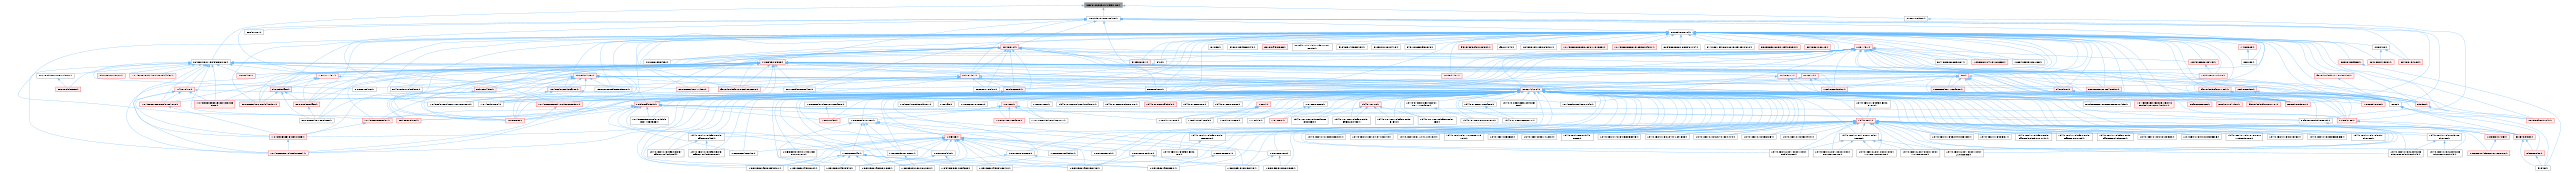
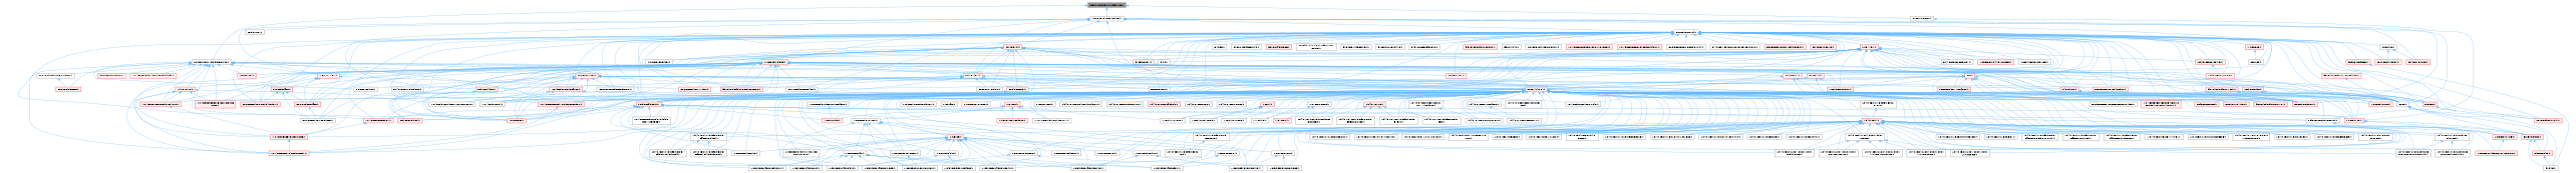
  digraph {
    node [color=grey40 fillcolor=white fontname=Helvetica fontsize=10 shape=box style=filled]
    edge [color=steelblue1 dir=back fontname=Helvetica fontsize=10 labelfontname=Helvetica labelfontsize=10 style=solid]
    n1 [color=gray40 fillcolor=grey60 fontcolor=black height=0.2 label="StaticAssertCompleteType.h" width=0.4]
    n2 [height=0.2 label="IsContiguousContainer.h" width=0.4]
    n3 [height=0.2 label="IsUEnumClass.h" width=0.4]
    n4 [height=0.2 label="PointerIsConvertibleFromTo.h" width=0.4]
    n5 [height=0.2 label="BasicArray.h" width=0.4]
    n6 [height=0.2 label="ContainersFwd.h" width=0.4]
    n7 [height=0.2 label="Core.h" width=0.4]
    n8 [color=red fillcolor="#FFF0F0" height=0.2 label="CoreSharedPCH.h" width=0.4]
    n9 [color=red fillcolor="#FFF0F0" height=0.2 label="StringView.h" width=0.4]
    n10 [color=red fillcolor="#FFF0F0" height=0.2 label="StringBuilder.h" width=0.4]
    n11 [color=red fillcolor="#FFF0F0" height=0.2 label="CoreMinimal.h" width=0.4]
    n12 [color=red fillcolor="#FFF0F0" height=0.2 label="StringOverload.h" width=0.4]
    n13 [color=red fillcolor="#FFF0F0" height=0.2 label="MemoryView.h" width=0.4]
    n14 [color=red fillcolor="#FFF0F0" height=0.2 label="StringConv.h" width=0.4]
    n15 [color=red fillcolor="#FFF0F0" height=0.2 label="StringFwd.h" width=0.4]
    n16 [color=red fillcolor="#FFF0F0" height=0.2 label="UnrealTemplate.h" width=0.4]
    n17 [color=red fillcolor="#FFF0F0" height=0.2 label="UnrealType.h" width=0.4]
    n18 [color=red fillcolor="#FFF0F0" height=0.2 label="UObjectGlobals.h" width=0.4]
    n19 [color=red fillcolor="#FFF0F0" height=0.2 label="MovieSceneEvaluationTrack.h" width=0.4]
    n20 [color=red fillcolor="#FFF0F0" height=0.2 label="PackageReload.h" width=0.4]
    n21 [color=red fillcolor="#FFF0F0" height=0.2 label="MovieSceneTrackImplementation.h" width=0.4]
    n22 [color=red fillcolor="#FFF0F0" height=0.2 label="MovieSceneEvalTemplate.h" width=0.4]
    n23 [color=red fillcolor="#FFF0F0" height=0.2 label="MovieSceneExecutionTokens.h" width=0.4]
    n24 [color=red fillcolor="#FFF0F0" height=0.2 label="MovieSceneSequenceInstance\lData.h" width=0.4]
    n25 [color=red fillcolor="#FFF0F0" height=0.2 label="InlineValue.h" width=0.4]
    n26 [color=red fillcolor="#FFF0F0" height=0.2 label="TraceFilter.h" width=0.4]
    n27 [color=red fillcolor="#FFF0F0" height=0.2 label="ChangeTransactor.h" width=0.4]
    n28 [color=red fillcolor="#FFF0F0" height=0.2 label="MovieScenePlaybackCapabilities.h" width=0.4]
    n29 [color=red fillcolor="#FFF0F0" height=0.2 label="SharedPointer.h" width=0.4]
    n30 [height=0.2 label="TypeContainer.h" width=0.4]
    n31 [color=red fillcolor="#FFF0F0" height=0.2 label="StrongObjectPtr.h" width=0.4]
    n32 [height=0.2 label="StrongObjectPtrTemplates.h" width=0.4]
    n33 [color=red fillcolor="#FFF0F0" height=0.2 label="ArrayView.h" width=0.4]
    n34 [color=red fillcolor="#FFF0F0" height=0.2 label="AssetData.h" width=0.4]
    n35 [color=red fillcolor="#FFF0F0" height=0.2 label="AttributesContainer.h" width=0.4]
    n36 [color=red fillcolor="#FFF0F0" height=0.2 label="AttributesRuntime.h" width=0.4]
    n37 [height=0.2 label="BulkDataScopedLock.h" width=0.4]
    n38 [color=red fillcolor="#FFF0F0" height=0.2 label="BytesToHex.h" width=0.4]
    n39 [color=red fillcolor="#FFF0F0" height=0.2 label="CompositeBuffer.h" width=0.4]
    n40 [height=0.2 label="CompactBinaryPackage.h" width=0.4]
    n41 [height=0.2 label="CurveEditorTreeFilter.h" width=0.4]
    n42 [color=red fillcolor="#FFF0F0" height=0.2 label="FileHelper.h" width=0.4]
    n43 [height=0.2 label="Find.h" width=0.4]
    n44 [height=0.2 label="CaseConversion.h" width=0.4]
    n45 [color=red fillcolor="#FFF0F0" height=0.2 label="CompactBinaryWriter.h" width=0.4]
    n46 [color=red fillcolor="#FFF0F0" height=0.2 label="GenericPlatformCrashContext.h" width=0.4]
    n47 [color=red fillcolor="#FFF0F0" height=0.2 label="PackagePath.h" width=0.4]
    n48 [height=0.2 label="MovieSceneConsoleVariable\lTrackInterface.h" width=0.4]
    n49 [color=red fillcolor="#FFF0F0" height=0.2 label="MovieSceneSection.h" width=0.4]
    n50 [height=0.2 label="ReferenceChainSearch.h" width=0.4]
    n51 [height=0.2 label="ParseTokens.h" width=0.4]
    n52 [color=red fillcolor="#FFF0F0" height=0.2 label="IAssetCompilingManager.h" width=0.4]
    n53 [height=0.2 label="ILocalizedTextSource.h" width=0.4]
    n54 [height=0.2 label="INavigationTool.h" width=0.4]
    n55 [color=red fillcolor="#FFF0F0" height=0.2 label="MappedName.h" width=0.4]
    n56 [color=red fillcolor="#FFF0F0" height=0.2 label="MeshDescription.h" width=0.4]
    n57 [color=red fillcolor="#FFF0F0" height=0.2 label="RenderGraphUtils.h" width=0.4]
    n58 [color=red fillcolor="#FFF0F0" height=0.2 label="SequencerKeyCollection.h" width=0.4]
    n59 [color=red fillcolor="#FFF0F0" height=0.2 label="Shader.h" width=0.4]
    n60 [color=red fillcolor="#FFF0F0" height=0.2 label="StridedView.h" width=0.4]
    n61 [color=red fillcolor="#FFF0F0" height=0.2 label="AssetRegistryInterface.h" width=0.4]
    n62 [height=0.2 label="BVTree.h" width=0.4]
    n63 [height=0.2 label="BuiltInChannelEditors.h" width=0.4]
    n64 [height=0.2 label="ChaosInterfaceUtils.h" width=0.4]
    n65 [color=red fillcolor="#FFF0F0" height=0.2 label="CompactBinarySerialization.h" width=0.4]
    n66 [color=red fillcolor="#FFF0F0" height=0.2 label="CoreFwd.h" width=0.4]
    n67 [color=red fillcolor="#FFF0F0" height=0.2 label="EngineAnalytics.h" width=0.4]
    n68 [color=red fillcolor="#FFF0F0" height=0.2 label="GenericPlatformSurvey.h" width=0.4]
    n69 [height=0.2 label="LandscapeTextureStorageProvider.h" width=0.4]
    n70 [color=red fillcolor="#FFF0F0" height=0.2 label="MovieSceneDirectorBlueprint\lEndpointCustomization.h" width=0.4]
    n71 [color=red fillcolor="#FFF0F0" height=0.2 label="ReferencePose.h" width=0.4]
    n72 [color=red fillcolor="#FFF0F0" height=0.2 label="CpuProfilerTrace.h" width=0.4]
    n73 [height=0.2 label="DataflowSimulationGeometry\lCache.h" width=0.4]
    n74 [height=0.2 label="EngineBuildSettings.h" width=0.4]
    n75 [height=0.2 label="ExceptionHandling.h" width=0.4]
    n76 [height=0.2 label="FileManagerGeneric.h" width=0.4]
    n77 [color=red fillcolor="#FFF0F0" height=0.2 label="FormatStringSan.h" width=0.4]
    n78 [height=0.2 label="Frames.h" width=0.4]
    n79 [color=red fillcolor="#FFF0F0" height=0.2 label="GenericPlatformMath.h" width=0.4]
    n80 [color=red fillcolor="#FFF0F0" height=0.2 label="GenericPlatformNamedPipe.h" width=0.4]
    n81 [color=red fillcolor="#FFF0F0" height=0.2 label="GenericPlatformSplash.h" width=0.4]
    n82 [height=0.2 label="GeomUtils.h" width=0.4]
    n83 [height=0.2 label="HairStrandsInterpolation.h" width=0.4]
    n84 [height=0.2 label="ISequencerObjectSchema.h" width=0.4]
    n85 [height=0.2 label="IsTString.h" width=0.4]
    n86 [color=red fillcolor="#FFF0F0" height=0.2 label="LockFreeList.h" width=0.4]
    n87 [color=red fillcolor="#FFF0F0" height=0.2 label="MiscTrace.h" width=0.4]
    n88 [color=red fillcolor="#FFF0F0" height=0.2 label="MovieSceneLatentActionManager.h" width=0.4]
    n89 [color=red fillcolor="#FFF0F0" height=0.2 label="MovieSceneSequenceTransform.h" width=0.4]
    n90 [color=red fillcolor="#FFF0F0" height=0.2 label="NavigationToolDefines.h" width=0.4]
    n91 [height=0.2 label="NavigationToolItemMenuContext.h" width=0.4]
    n92 [height=0.2 label="NavigationToolItemUtils.h" width=0.4]
    n93 [height=0.2 label="OodleDataCompressionUtil.h" width=0.4]
    n94 [color=red fillcolor="#FFF0F0" height=0.2 label="SceneInterface.h" width=0.4]
    n95 [color=red fillcolor="#FFF0F0" height=0.2 label="Set.h" width=0.4]
    n96 [color=red fillcolor="#FFF0F0" height=0.2 label="SharedBuffer.h" width=0.4]
    n97 [height=0.2 label="SkinnedMeshComponentExtensions.h" width=0.4]
    n98 [color=red fillcolor="#FFF0F0" height=0.2 label="StateTreePropertyRefHelpers.h" width=0.4]
    n99 [color=red fillcolor="#FFF0F0" height=0.2 label="StringFormatArg.h" width=0.4]
    n100 [height=0.2 label="URLRequestFilter.h" width=0.4]
    n101 [color=red fillcolor="#FFF0F0" height=0.2 label="CoreUObject.h" width=0.4]
    n102 [height=0.2 label="Engine.h" width=0.4]
    n103 [color=red fillcolor="#FFF0F0" height=0.2 label="SlateBasics.h" width=0.4]
    n104 [color=red fillcolor="#FFF0F0" height=0.2 label="AIController.h" width=0.4]
    n105 [height=0.2 label="AIPerceptionSystem.h" width=0.4]
    n106 [height=0.2 label="AISenseConfig.h" width=0.4]
    n107 [height=0.2 label="AISenseEvent_Hearing.h" width=0.4]
    n108 [height=0.2 label="AISense_Blueprint.h" width=0.4]
    n109 [height=0.2 label="AIPerceptionComponent.h" width=0.4]
    n110 [height=0.2 label="AISenseConfig_Blueprint.h" width=0.4]
    n111 [height=0.2 label="AISenseConfig_Damage.h" width=0.4]
    n112 [height=0.2 label="AISenseConfig_Hearing.h" width=0.4]
    n113 [height=0.2 label="AISenseConfig_Prediction.h" width=0.4]
    n114 [height=0.2 label="AISenseConfig_Sight.h" width=0.4]
    n115 [height=0.2 label="AISenseConfig_Team.h" width=0.4]
    n116 [height=0.2 label="AISenseConfig_Touch.h" width=0.4]
    n117 [color=red fillcolor="#FFF0F0" height=0.2 label="AIDataProvider.h" width=0.4]
    n118 [color=red fillcolor="#FFF0F0" height=0.2 label="AIDataProvider_QueryParams.h" width=0.4]
    n119 [height=0.2 label="AIAsyncTaskBlueprintProxy.h" width=0.4]
    n120 [height=0.2 label="AIBlueprintHelperLibrary.h" width=0.4]
    n121 [height=0.2 label="AIConfig.h" width=0.4]
    n122 [height=0.2 label="AIHotSpotManager.h" width=0.4]
    n123 [height=0.2 label="AIModule.h" width=0.4]
    n124 [height=0.2 label="AIPerceptionListenerInterface.h" width=0.4]
    n125 [height=0.2 label="AIPerceptionStimuliSource\lComponent.h" width=0.4]
    n126 [height=0.2 label="AIPerceptionTypes.h" width=0.4]
    n127 [color=red fillcolor="#FFF0F0" height=0.2 label="AISense.h" width=0.4]
    n128 [height=0.2 label="AISense_Damage.h" width=0.4]
    n129 [height=0.2 label="AISenseEvent_Damage.h" width=0.4]
    n130 [height=0.2 label="AISense_Hearing.h" width=0.4]
    n131 [height=0.2 label="AISense_Prediction.h" width=0.4]
    n132 [height=0.2 label="AISense_Sight.h" width=0.4]
    n133 [height=0.2 label="AISightTargetInterface.h" width=0.4]
    n134 [height=0.2 label="AISense_Team.h" width=0.4]
    n135 [height=0.2 label="AISense_Touch.h" width=0.4]
    n136 [height=0.2 label="AISenseEvent.h" width=0.4]
    n137 [color=red fillcolor="#FFF0F0" height=0.2 label="AIResourceInterface.h" width=0.4]
    n138 [height=0.2 label="AIResources.h" width=0.4]
    n139 [color=red fillcolor="#FFF0F0" height=0.2 label="AISystem.h" width=0.4]
    n140 [height=0.2 label="AISystemBase.h" width=0.4]
    n141 [color=red fillcolor="#FFF0F0" height=0.2 label="AITask.h" width=0.4]
    n142 [height=0.2 label="AITask_LockLogic.h" width=0.4]
    n143 [height=0.2 label="AITask_MoveTo.h" width=0.4]
    n144 [height=0.2 label="AITask_RunEQS.h" width=0.4]
    n145 [color=red fillcolor="#FFF0F0" height=0.2 label="AITypes.h" width=0.4]
    n146 [color=red fillcolor="#FFF0F0" height=0.2 label="AbilityAsync.h" width=0.4]
    n147 [height=0.2 label="AbilityAsync_WaitAttribute\lChanged.h" width=0.4]
    n148 [height=0.2 label="AbilityAsync_WaitGameplay\lEffectApplied.h" width=0.4]
    n149 [height=0.2 label="AbilityAsync_WaitGameplay\lEvent.h" width=0.4]
    n150 [height=0.2 label="AbilityAsync_WaitGameplay\lTag.h" width=0.4]
    n151 [height=0.2 label="AbilitySystemBlueprintLibrary.h" width=0.4]
    n152 [height=0.2 label="AbilitySystemComponent.h" width=0.4]
    n153 [height=0.2 label="AbilitySystemDebugHUD.h" width=0.4]
    n154 [color=red fillcolor="#FFF0F0" height=0.2 label="AbilitySystemGlobals.h" width=0.4]
    n155 [height=0.2 label="AbilitySystemInterface.h" width=0.4]
    n156 [height=0.2 label="AbilitySystemTestPawn.h" width=0.4]
    n157 [height=0.2 label="AbilitySystemLog.h" width=0.4]
    n158 [height=0.2 label="AbilitySystemReplication\lProxyInterface.h" width=0.4]
    n159 [height=0.2 label="AbilitySystemStats.h" width=0.4]
    n160 [height=0.2 label="AbilitySystemTestAttribute\lSet.h" width=0.4]
    n161 [color=red fillcolor="#FFF0F0" height=0.2 label="AbilityTask.h" width=0.4]
    n162 [height=0.2 label="AbilityTask_ApplyRootMotion\lConstantForce.h" width=0.4]
    n163 [height=0.2 label="AbilityTask_ApplyRootMotion\lJumpForce.h" width=0.4]
    n164 [height=0.2 label="AbilityTask_ApplyRootMotion\lMoveToActorForce.h" width=0.4]
    n165 [height=0.2 label="AbilityTask_ApplyRootMotion\lMoveToForce.h" width=0.4]
    n166 [height=0.2 label="AbilityTask_ApplyRootMotion\lRadialForce.h" width=0.4]
    n167 [height=0.2 label="AbilityTask_ApplyRootMotion\l_Base.h" width=0.4]
    n168 [height=0.2 label="AbilityTask_MoveToLocation.h" width=0.4]
    n169 [height=0.2 label="AbilityTask_NetworkSyncPoint.h" width=0.4]
    n170 [height=0.2 label="AbilityTask_PlayAnimAndWait.h" width=0.4]
    n171 [height=0.2 label="AbilityTask_PlayMontageAnd\lWait.h" width=0.4]
    n172 [height=0.2 label="AbilityTask_Repeat.h" width=0.4]
    n173 [height=0.2 label="AbilityTask_SpawnActor.h" width=0.4]
    n174 [height=0.2 label="AbilityTask_StartAbility\lState.h" width=0.4]
    n175 [height=0.2 label="AbilityTask_VisualizeTargeting.h" width=0.4]
    n176 [height=0.2 label="AbilityTask_WaitAbilityActivate.h" width=0.4]
    n177 [height=0.2 label="AbilityTask_WaitAbilityCommit.h" width=0.4]
    n178 [height=0.2 label="AbilityTask_WaitAttribute\lChange.h" width=0.4]
    n179 [height=0.2 label="AbilityTask_WaitAttribute\lChangeRatioThreshold.h" width=0.4]
    n180 [height=0.2 label="AbilityTask_WaitAttribute\lChangeThreshold.h" width=0.4]
    n181 [height=0.2 label="AbilityTask_WaitCancel.h" width=0.4]
    n182 [height=0.2 label="AbilityTask_WaitConfirm.h" width=0.4]
    n183 [height=0.2 label="AbilityTask_WaitConfirmCancel.h" width=0.4]
    n184 [height=0.2 label="AbilityTask_WaitDelay.h" width=0.4]
    n185 [height=0.2 label="AbilityTask_WaitGameplay\lEffectApplied.h" width=0.4]
    n186 [height=0.2 label="AbilityTask_WaitGameplay\lEffectApplied_Self.h" width=0.4]
    n187 [height=0.2 label="AbilityTask_WaitGameplay\lEffectApplied_Target.h" width=0.4]
    n188 [height=0.2 label="AbilityTask_WaitGameplay\lEffectBlockedImmunity.h" width=0.4]
    n189 [height=0.2 label="AbilityTask_WaitGameplay\lEffectRemoved.h" width=0.4]
    n190 [height=0.2 label="AbilityTask_WaitGameplay\lEffectStackChange.h" width=0.4]
    n191 [height=0.2 label="AbilityTask_WaitGameplay\lEvent.h" width=0.4]
    n192 [height=0.2 label="AbilityTask_WaitGameplay\lTagBase.h" width=0.4]
    n193 [height=0.2 label="AbilityTask_WaitGameplay\lTag.h" width=0.4]
-   n194 [height=0.2 label="AbilityTask_WaitInputPress.h" width=0.4]
+   n194 [height=0.2 label="AbilityTask_CoreMinimal.h" width=0.4]
    n195 [height=0.2 label="AISystem_WaitInputRelease.h" width=0.4]
    n196 [height=0.2 label="AbilityTask_WaitMovement\lModeChange.h" width=0.4]
    n197 [height=0.2 label="AbilityTask_WaitOverlap.h" width=0.4]
    n198 [height=0.2 label="AbilityTask_WaitTargetData.h" width=0.4]
    n199 [height=0.2 label="AbilityTask_WaitVelocity\lChange.h" width=0.4]
    n1 -> n2
    n1 -> n3
    n1 -> n4
    n2 -> n5
    n2 -> n6
    n2 -> n7
    n2 -> n8
    n2 -> n9
    n2 -> n10
    n2 -> n11
    n2 -> n12
    n2 -> n13
    n2 -> n14
    n2 -> n15
    n2 -> n16
    n3 -> n17
    n4 -> n7
    n4 -> n8
    n4 -> n11
    n4 -> n13
    n4 -> n18
    n4 -> n19
    n4 -> n20
    n4 -> n21
    n4 -> n22
    n4 -> n23
    n4 -> n24
    n4 -> n25
    n4 -> n26
    n4 -> n27
    n4 -> n28
    n4 -> n29
    n4 -> n30
    n4 -> n31
    n4 -> n32
    n6 -> n7
    n6 -> n8
    n6 -> n11
    n6 -> n18
    n6 -> n33
    n6 -> n34
    n6 -> n35
    n6 -> n36
    n6 -> n37
    n6 -> n38
    n6 -> n39
    n6 -> n40
    n6 -> n41
    n6 -> n42
    n6 -> n43
    n6 -> n44
    n6 -> n45
    n6 -> n46
    n6 -> n47
    n6 -> n48
    n6 -> n49
    n6 -> n50
    n6 -> n51
    n6 -> n52
    n6 -> n53
    n6 -> n54
    n6 -> n55
    n6 -> n56
    n6 -> n57
    n6 -> n58
    n6 -> n59
    n6 -> n60
    n6 -> n61
    n6 -> n62
    n6 -> n63
    n6 -> n64
    n6 -> n65
    n6 -> n66
    n6 -> n67
    n6 -> n68
    n6 -> n69
    n6 -> n70
    n6 -> n71
    n6 -> n72
    n6 -> n73
    n6 -> n74
    n6 -> n75
    n6 -> n76
    n6 -> n77
    n6 -> n78
    n6 -> n79
    n6 -> n80
    n6 -> n81
    n6 -> n82
    n6 -> n83
    n6 -> n84
    n6 -> n85
    n6 -> n86
    n6 -> n87
    n6 -> n88
    n6 -> n89
    n6 -> n90
    n6 -> n91
    n6 -> n92
    n6 -> n93
    n6 -> n94
    n6 -> n95
    n6 -> n96
    n6 -> n97
    n6 -> n98
    n6 -> n99
    n6 -> n100
    n7 -> n101
    n7 -> n102
    n7 -> n103
    n9 -> n10
    n9 -> n18
    n9 -> n34
    n9 -> n42
    n9 -> n44
    n9 -> n45
    n9 -> n46
    n9 -> n47
    n9 -> n51
    n10 -> n34
    n11 -> n7
    n11 -> n8
    n11 -> n19
    n11 -> n20
    n11 -> n21
    n11 -> n22
    n11 -> n23
    n11 -> n24
    n11 -> n49
    n11 -> n50
    n11 -> n55
    n11 -> n59
    n11 -> n67
    n11 -> n68
    n11 -> n69
    n11 -> n70
    n11 -> n71
    n11 -> n104
    n11 -> n105
    n11 -> n106
    n11 -> n107
    n11 -> n108
    n11 -> n109
    n11 -> n110
    n11 -> n111
    n11 -> n112
    n11 -> n113
    n11 -> n114
    n11 -> n115
    n11 -> n116
    n11 -> n117
    n11 -> n118
    n11 -> n119
    n11 -> n120
    n11 -> n121
    n11 -> n122
    n11 -> n123
    n11 -> n124
    n11 -> n125
    n11 -> n126
    n11 -> n127
    n11 -> n128
    n11 -> n129
    n11 -> n130
    n11 -> n131
    n11 -> n132
    n11 -> n133
    n11 -> n134
    n11 -> n135
    n11 -> n136
    n11 -> n137
    n11 -> n138
    n11 -> n139
    n11 -> n140
    n11 -> n141
    n11 -> n142
    n11 -> n143
    n11 -> n144
    n11 -> n145
    n11 -> n146
    n11 -> n147
    n11 -> n148
    n11 -> n149
    n11 -> n150
    n11 -> n151
    n11 -> n152
    n11 -> n153
    n11 -> n154
    n11 -> n155
    n11 -> n156
    n11 -> n157
    n11 -> n158
    n11 -> n159
    n11 -> n160
    n11 -> n161
    n11 -> n162
    n11 -> n163
    n11 -> n164
    n11 -> n165
    n11 -> n166
    n11 -> n167
    n11 -> n168
    n11 -> n169
    n11 -> n170
    n11 -> n171
    n11 -> n172
    n11 -> n173
    n11 -> n174
    n11 -> n175
    n11 -> n176
    n11 -> n177
    n11 -> n178
    n11 -> n179
    n11 -> n180
    n11 -> n181
    n11 -> n182
    n11 -> n183
    n11 -> n184
    n11 -> n185
    n11 -> n186
    n11 -> n187
    n11 -> n188
    n11 -> n189
    n11 -> n190
    n11 -> n191
    n11 -> n192
    n11 -> n193
    n11 -> n194
    n11 -> n195
    n11 -> n196
    n11 -> n197
    n11 -> n198
    n11 -> n199
    n13 -> n39
    n13 -> n45
    n13 -> n65
    n13 -> n96
    n14 -> n7
    n14 -> n8
    n14 -> n11
    n15 -> n9
    n15 -> n10
    n15 -> n17
    n15 -> n18
    n15 -> n34
    n15 -> n38
    n15 -> n42
    n15 -> n43
    n15 -> n44
    n15 -> n45
    n15 -> n46
    n15 -> n47
    n15 -> n51
    n15 -> n54
    n15 -> n59
    n15 -> n65
    n15 -> n100
    n16 -> n7
    n16 -> n8
    n16 -> n9
    n16 -> n10
    n16 -> n11
    n16 -> n13
    n16 -> n14
    n16 -> n17
    n16 -> n18
    n16 -> n19
    n16 -> n20
    n16 -> n21
    n16 -> n22
    n16 -> n23
    n16 -> n24
    n16 -> n25
    n16 -> n26
    n16 -> n34
    n16 -> n39
    n16 -> n40
    n16 -> n41
    n16 -> n42
    n16 -> n46
    n16 -> n56
    n16 -> n57
    n16 -> n59
    n16 -> n60
    n16 -> n95
    n16 -> n96
    n17 -> n101
    n17 -> n117
    n18 -> n17
    n18 -> n20
    n18 -> n34
    n18 -> n48
    n18 -> n49
    n18 -> n50
    n18 -> n101
    n18 -> n104
    n18 -> n105
    n18 -> n106
    n18 -> n107
    n18 -> n108
    n21 -> n19
    n22 -> n19
    n23 -> n22
    n25 -> n19
    n25 -> n21
    n25 -> n22
    n25 -> n23
    n25 -> n24
    n29 -> n7
    n29 -> n8
    n29 -> n11
    n29 -> n17
    n29 -> n30
    n29 -> n34
    n29 -> n41
    n29 -> n49
    n29 -> n54
    n29 -> n58
    n29 -> n63
    n29 -> n84
    n29 -> n90
    n29 -> n91
    n32 -> n31
    n33 -> n7
    n33 -> n8
    n33 -> n17
    n33 -> n18
    n33 -> n19
    n33 -> n20
    n33 -> n21
    n33 -> n34
    n33 -> n35
    n33 -> n36
    n33 -> n37
    n33 -> n38
    n33 -> n39
    n33 -> n41
    n33 -> n42
    n33 -> n43
    n33 -> n47
    n33 -> n49
    n33 -> n51
    n33 -> n52
    n33 -> n53
    n33 -> n54
    n33 -> n55
    n33 -> n56
    n33 -> n57
    n33 -> n58
    n33 -> n59
    n33 -> n60
    n35 -> n36
    n39 -> n40
    n42 -> n7
    n42 -> n8
    n43 -> n9
    n47 -> n18
    n47 -> n34
    n49 -> n22
    n50 -> n101
    n59 -> n57
    n66 -> n8
    n66 -> n11
    n66 -> n56
    n79 -> n7
    n79 -> n8
    n80 -> n7
    n85 -> n12
    n85 -> n77
    n86 -> n7
    n86 -> n8
    n87 -> n78
    n90 -> n54
    n90 -> n91
    n90 -> n92
    n94 -> n102
    n95 -> n7
    n95 -> n8
    n95 -> n11
    n95 -> n17
    n95 -> n18
    n95 -> n34
    n95 -> n50
    n95 -> n56
    n95 -> n59
    n95 -> n61
    n96 -> n39
    n96 -> n40
    n96 -> n65
    n101 -> n102
    n101 -> n103
    n103 -> n102
    n105 -> n109
    n106 -> n110
    n106 -> n111
    n106 -> n112
    n106 -> n113
    n106 -> n114
    n106 -> n115
    n106 -> n116
    n117 -> n118
    n124 -> n104
    n126 -> n105
    n126 -> n106
    n126 -> n109
    n126 -> n112
    n126 -> n114
    n126 -> n127
    n126 -> n136
    n127 -> n105
    n127 -> n106
    n127 -> n108
    n127 -> n109
    n127 -> n110
    n127 -> n111
    n127 -> n112
    n127 -> n113
    n127 -> n114
    n127 -> n115
    n127 -> n116
    n127 -> n125
    n127 -> n128
    n127 -> n130
    n127 -> n131
    n127 -> n132
    n127 -> n134
    n127 -> n135
    n128 -> n111
    n128 -> n129
    n130 -> n107
    n130 -> n112
    n132 -> n114
    n132 -> n133
    n134 -> n115
    n136 -> n107
    n136 -> n129
    n140 -> n123
    n140 -> n139
    n141 -> n142
    n141 -> n143
    n141 -> n144
    n145 -> n104
    n145 -> n119
    n145 -> n126
    n145 -> n137
    n145 -> n143
    n146 -> n147
    n146 -> n148
    n146 -> n149
    n146 -> n150
    n155 -> n156
    n158 -> n152
    n161 -> n162
    n161 -> n163
    n161 -> n164
    n161 -> n165
    n161 -> n166
    n161 -> n167
    n161 -> n168
    n161 -> n169
    n161 -> n170
    n161 -> n171
    n161 -> n172
    n161 -> n173
    n161 -> n174
    n161 -> n175
    n161 -> n176
    n161 -> n177
    n161 -> n178
    n161 -> n179
    n161 -> n180
    n161 -> n181
    n161 -> n182
    n161 -> n183
    n161 -> n184
    n161 -> n185
    n161 -> n188
    n161 -> n189
    n161 -> n190
    n161 -> n192
    n161 -> n194
    n161 -> n195
    n161 -> n196
    n161 -> n197
    n161 -> n198
    n161 -> n199
    n167 -> n162
    n167 -> n163
    n167 -> n164
    n167 -> n165
    n167 -> n166
    n178 -> n179
    n178 -> n180
    n185 -> n186
    n185 -> n187
    n191 -> n161
    n192 -> n193
  }
